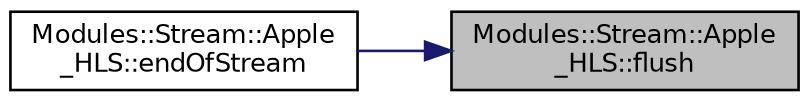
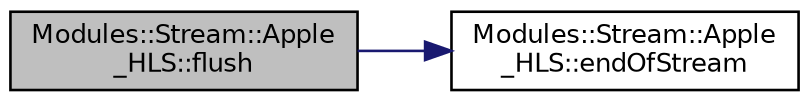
  digraph {
    rankdir=LR
    node [color=black fontname=Helvetica fontsize=10 shape=record style=filled]
    n1 [fillcolor=grey75 fontcolor=black height=0.2 label="Modules::Stream::Apple\l_HLS::flush" width=0.4]
    n2 [fillcolor=white height=0.2 label="Modules::Stream::Apple\l_HLS::endOfStream" width=0.4]
-   n2 -> n1 [color=midnightblue fontname=Helvetica fontsize=10 labelfontname=Helvetica labelfontsize=10 style=solid]
+   n1 -> n2 [color=midnightblue fontname=Helvetica fontsize=10 labelfontname=Helvetica labelfontsize=10 style=solid]
  }
